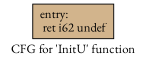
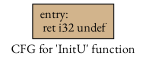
  digraph {
    label="CFG for 'InitU' function"
    rankdir=LR
    fontname="EB Garamond"
-   n1 [label="{entry:\l  ret i62 undef\l}" shape=record style=filled fillcolor=tan fontname="EB Garamond"]
+   n1 [label="{entry:\l  ret i32 undef\l}" shape=record style=filled fillcolor=tan fontname="EB Garamond"]
  }
